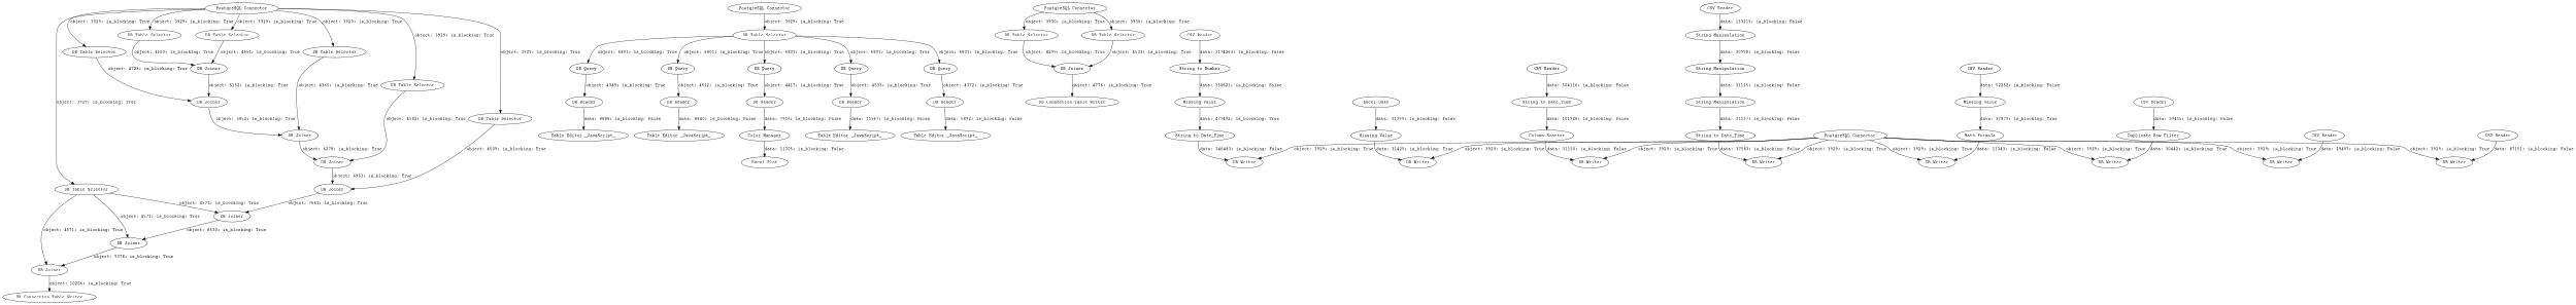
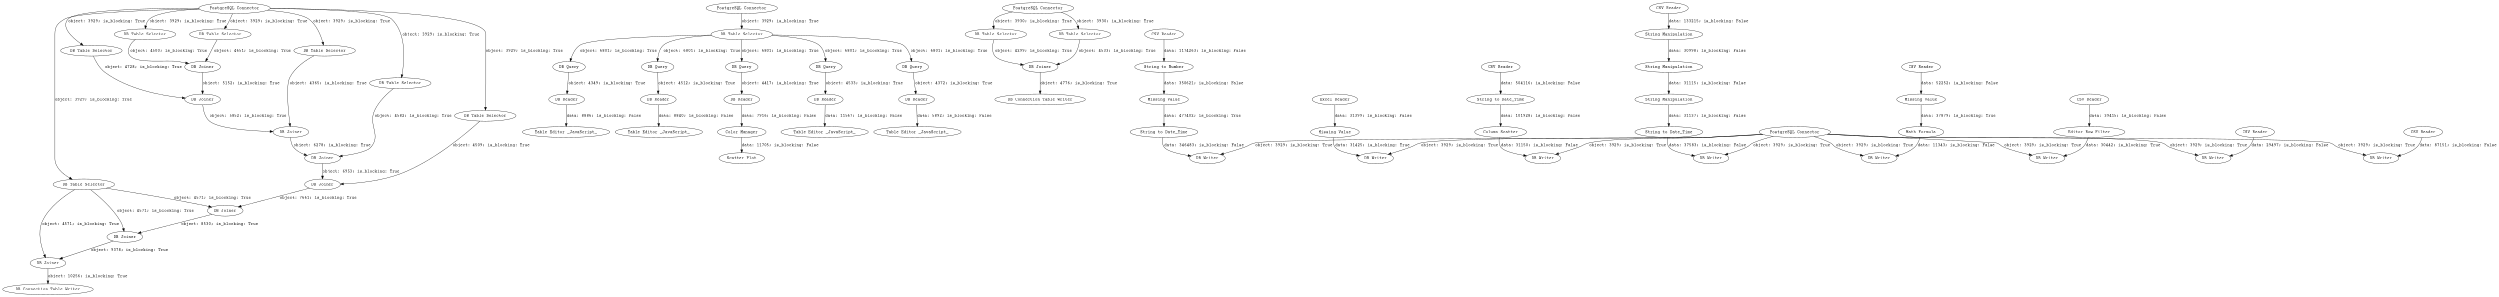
  digraph {
    fontname="Courier Prime"
    rankdir=TB
    node [fontname="Courier Prime"]
    edge [fontname="Courier Prime"]
    n1 [label="DB Joiner"]
    n2 [label="DB Joiner"]
    n3 [label="DB Joiner"]
    n4 [label="DB Table Selector"]
    n5 [label="DB Joiner"]
    n6 [label="DB Joiner"]
    n7 [label="DB Joiner"]
    n8 [label="DB Connection Table Writer"]
    n9 [label="DB Table Selector"]
    n10 [label="DB Joiner"]
    n11 [label="Table Editor _JavaScript_"]
    n12 [label="DB Table Selector"]
    n13 [label="DB Joiner"]
    n14 [label="DB Connection Table Writer"]
    n15 [label="DB Writer"]
    n16 [label="String to Date_Time"]
    n17 [label="Column Scatter"]
    n18 [label="DB Table Selector"]
    n19 [label="DB Query"]
    n20 [label="DB Query"]
    n21 [label="DB Query"]
    n22 [label="DB Query"]
    n23 [label="DB Query"]
    n24 [label="DB Reader"]
    n25 [label="DB Reader"]
    n26 [label="DB Reader"]
    n27 [label="DB Reader"]
    n28 [label="DB Reader"]
    n29 [label="Missing Value"]
    n30 [label="String to Date_Time"]
    n31 [label="DB Writer"]
    n32 [label="Color Manager"]
-   n33 [label="Excel Plot"]
+   n33 [label="Scatter Plot"]
    n34 [label="String Manipulation"]
    n35 [label="String to Date_Time"]
    n36 [label="DB Writer"]
    n37 [label="DB Writer"]
    n38 [label="Table Editor _JavaScript_"]
    n39 [label="String to Number"]
    n40 [label="DB Table Selector"]
    n41 [label="DB Joiner"]
    n42 [label="PostgreSQL Connector"]
    n43 [label="DB Table Selector"]
    n44 [label="DB Writer"]
    n45 [label="Missing Value"]
    n46 [label="DB Table Selector"]
    n47 [label="Missing Value"]
    n48 [label="Math Formula"]
    n49 [label="DB Writer"]
    n50 [label="Table Editor _JavaScript_"]
    n51 [label="DB Table Selector"]
    n52 [label="CSV Reader"]
    n53 [label="String Manipulation"]
    n54 [label="String Manipulation"]
    n55 [label="CSV Reader"]
    n56 [label="Table Editor _JavaScript_"]
    n57 [label="PostgreSQL Connector"]
    n58 [label="DB Table Selector"]
    n59 [label="DB Table Selector"]
    n60 [label="CSV Reader"]
    n61 [label="PostgreSQL Connector"]
    n62 [label="CSV Reader"]
    n63 [label="DB Writer"]
    n64 [label="DB Writer"]
    n65 [label="CSV Reader"]
-   n66 [label="Excel Date"]
+   n66 [label="Excel Reader"]
    n67 [label="PostgreSQL Connector"]
    n68 [label="CSV Reader"]
-   n69 [label="Duplicate Row Filter"]
+   n69 [label="Editor Row Filter"]
    n70 [label="CSV Reader"]
    n1 -> n2 [label="object: 6278; is_blocking: True"]
    n2 -> n3 [label="object: 6953; is_blocking: True"]
    n3 -> n5 [label="object: 7661; is_blocking: True"]
    n4 -> n5 [label="object: 4571; is_blocking: True"]
    n4 -> n6 [label="object: 4571; is_blocking: True"]
    n4 -> n7 [label="object: 4571; is_blocking: True"]
    n5 -> n6 [label="object: 8530; is_blocking: True"]
    n6 -> n7 [label="object: 9378; is_blocking: True"]
    n7 -> n8 [label="object: 10256; is_blocking: True"]
    n9 -> n10 [label="object: 4728; is_blocking: True"]
    n10 -> n1 [label="object: 5852; is_blocking: True"]
    n12 -> n13 [label="object: 4299; is_blocking: True"]
    n13 -> n14 [label="object: 4776; is_blocking: True"]
    n16 -> n17 [label="data: 101928; is_blocking: False"]
    n17 -> n15 [label="data: 31150; is_blocking: False"]
    n18 -> n19 [label="object: 6801; is_blocking: True"]
    n18 -> n20 [label="object: 6801; is_blocking: True"]
    n18 -> n21 [label="object: 6801; is_blocking: True"]
    n18 -> n22 [label="object: 6801; is_blocking: True"]
    n18 -> n23 [label="object: 6801; is_blocking: True"]
    n19 -> n24 [label="object: 4349; is_blocking: True"]
    n20 -> n25 [label="object: 4512; is_blocking: True"]
    n21 -> n26 [label="object: 4417; is_blocking: True"]
    n22 -> n27 [label="object: 4533; is_blocking: True"]
    n23 -> n28 [label="object: 4372; is_blocking: True"]
    n24 -> n11 [label="data: 8886; is_blocking: False"]
    n25 -> n38 [label="data: 8840; is_blocking: False"]
    n26 -> n32 [label="data: 7916; is_blocking: False"]
    n27 -> n50 [label="data: 11567; is_blocking: False"]
    n28 -> n56 [label="data: 5892; is_blocking: False"]
    n29 -> n30 [label="data: 477402; is_blocking: True"]
    n30 -> n31 [label="data: 346483; is_blocking: False"]
    n32 -> n33 [label="data: 11705; is_blocking: False"]
    n34 -> n35 [label="data: 31137; is_blocking: False"]
    n35 -> n36 [label="data: 37583; is_blocking: False"]
    n39 -> n29 [label="data: 350621; is_blocking: False"]
    n40 -> n41 [label="object: 4500; is_blocking: True"]
    n41 -> n10 [label="object: 5152; is_blocking: True"]
    n42 -> n12 [label="object: 3930; is_blocking: True"]
    n42 -> n43 [label="object: 3930; is_blocking: True"]
    n43 -> n13 [label="object: 4533; is_blocking: True"]
    n45 -> n37 [label="data: 31425; is_blocking: True"]
    n46 -> n2 [label="object: 4582; is_blocking: True"]
    n47 -> n48 [label="data: 37879; is_blocking: True"]
    n48 -> n49 [label="data: 11343; is_blocking: False"]
    n51 -> n1 [label="object: 4365; is_blocking: True"]
    n52 -> n53 [label="data: 133215; is_blocking: False"]
    n53 -> n54 [label="data: 30998; is_blocking: False"]
    n54 -> n34 [label="data: 31115; is_blocking: False"]
    n55 -> n44 [label="data: 29497; is_blocking: False"]
    n57 -> n4 [label="object: 3929; is_blocking: True"]
    n57 -> n9 [label="object: 3929; is_blocking: True"]
    n57 -> n40 [label="object: 3929; is_blocking: True"]
    n57 -> n46 [label="object: 3929; is_blocking: True"]
    n57 -> n51 [label="object: 3929; is_blocking: True"]
    n57 -> n58 [label="object: 3929; is_blocking: True"]
    n57 -> n59 [label="object: 3929; is_blocking: True"]
    n58 -> n41 [label="object: 4651; is_blocking: True"]
    n59 -> n3 [label="object: 4509; is_blocking: True"]
    n60 -> n47 [label="data: 52252; is_blocking: False"]
    n61 -> n18 [label="object: 3929; is_blocking: True"]
    n62 -> n63 [label="data: 87151; is_blocking: False"]
    n65 -> n16 [label="data: 504116; is_blocking: False"]
    n66 -> n45 [label="data: 31399; is_blocking: False"]
    n67 -> n15 [label="object: 3929; is_blocking: True"]
    n67 -> n31 [label="object: 3929; is_blocking: True"]
    n67 -> n36 [label="object: 3929; is_blocking: True"]
    n67 -> n37 [label="object: 3929; is_blocking: True"]
    n67 -> n44 [label="object: 3929; is_blocking: True"]
    n67 -> n49 [label="object: 3929; is_blocking: True"]
    n67 -> n63 [label="object: 3929; is_blocking: True"]
    n67 -> n64 [label="object: 3929; is_blocking: True"]
    n68 -> n39 [label="data: 1174263; is_blocking: False"]
    n69 -> n64 [label="data: 30442; is_blocking: True"]
    n70 -> n69 [label="data: 39415; is_blocking: False"]
  }
